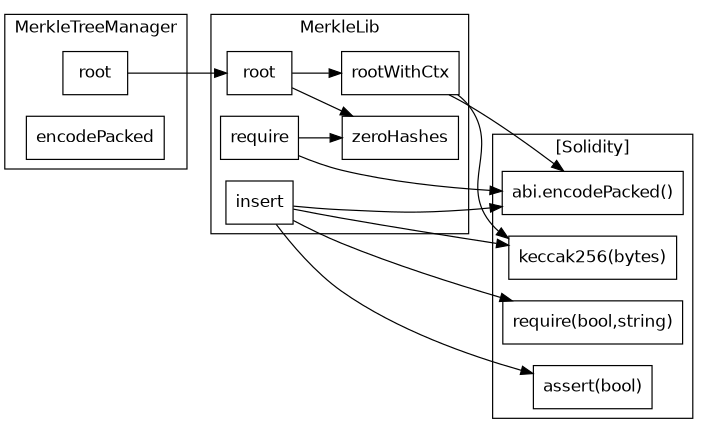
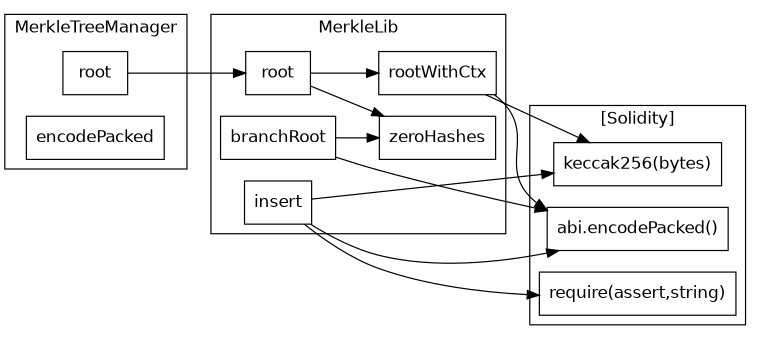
  strict digraph {
    fontname="DejaVu Sans"
    rankdir=LR
    node [fontname="DejaVu Sans" shape=box]
    edge [fontname="DejaVu Sans"]
    n1 [label=zeroHashes]
-   n2 [label=require]
+   n2 [label=branchRoot]
    n3 [label=insert]
    n4 [label=root]
    n5 [label=rootWithCtx]
    n6 [label=root]
    n7 [label=encodePacked]
    "abi.encodePacked()"
    "keccak256(bytes)"
-   "require(bool,string)"
-   "assert(bool)"
+   "require(bool,string)" [label="require(assert,string)"]
    subgraph cluster_1 {
      label=MerkleLib
      n1
      n2
      n3
      n4
      n5
    }
    subgraph cluster_2 {
      label=MerkleTreeManager
      n6
      n7
    }
    subgraph cluster_3 {
      label="[Solidity]"
      "abi.encodePacked()"
      "keccak256(bytes)"
      "require(bool,string)"
-     "assert(bool)"
    }
    n2 -> n1
    n2 -> "abi.encodePacked()"
    n3 -> "abi.encodePacked()"
    n3 -> "keccak256(bytes)"
    n3 -> "require(bool,string)"
-   n3 -> "assert(bool)"
    n4 -> n1
    n4 -> n5
    n5 -> "abi.encodePacked()"
    n5 -> "keccak256(bytes)"
    n6 -> n4
  }
